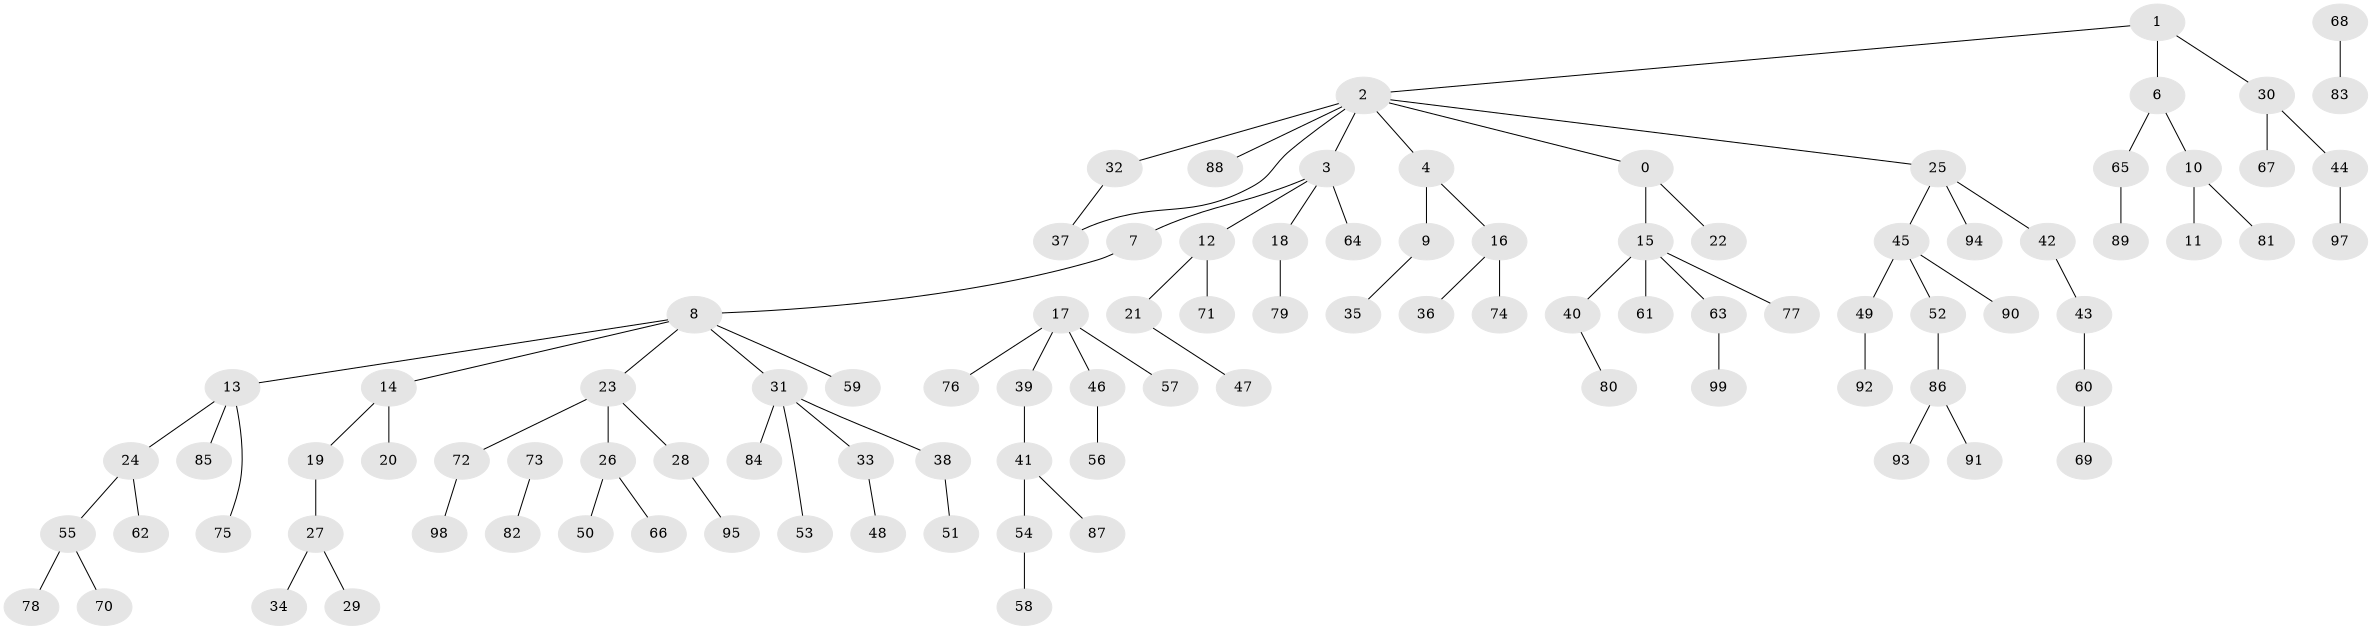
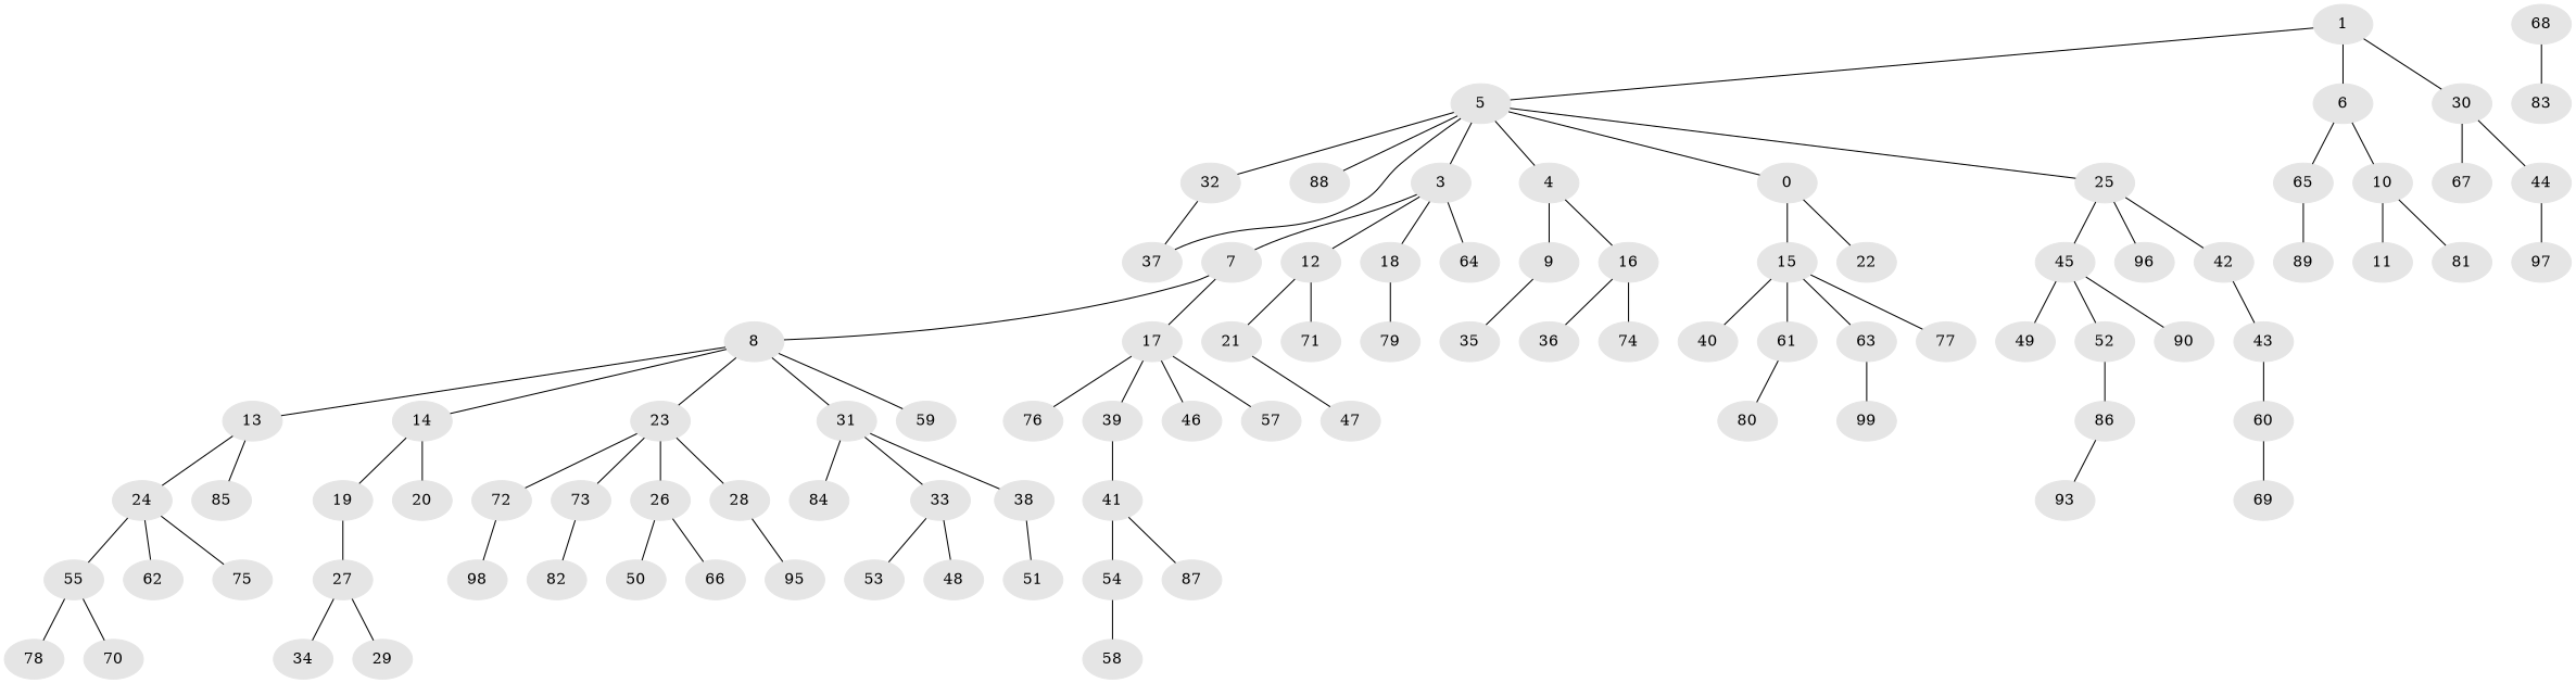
  graph {
    node [color=gray90 style=filled]
    1
-   2
+   2 [label=5]
    6
    30
    3
    4
    n7 [label=0]
    25
    32
    88
    37
    10
    65
    44
    67
    7
    12
    18
    64
    9
    16
    15
    22
    42
    45
-   94
+   94 [label=96]
    68
    83
    8
    17
    21
    71
    79
    35
    36
    74
    40
    61
    63
    77
    11
    81
    89
    13
    14
    23
    31
    59
    39
    46
    57
    76
    24
    85
    19
    20
    26
    28
    72
    73
    33
    38
    84
    47
    55
    62
    75
    27
    80
    n70 [label=99]
    41
-   56
    29
    34
    50
    66
    95
    98
    82
    70
    78
    43
    49
    52
    90
    97
    48
    53
    51
    54
    87
    58
    60
    69
-   92
    86
-   91
    93
    1 -- 2
    1 -- 6
    1 -- 30
    2 -- 3
    2 -- 4
    2 -- n7
    2 -- 25
    2 -- 32
    2 -- 88
    2 -- 37
    6 -- 10
    6 -- 65
    30 -- 44
    30 -- 67
    3 -- 7
    3 -- 12
    3 -- 18
    3 -- 64
    4 -- 9
    4 -- 16
    n7 -- 15
    n7 -- 22
    25 -- 42
    25 -- 45
    25 -- 94
    32 -- 37
    10 -- 11
    10 -- 81
    65 -- 89
    44 -- 97
    7 -- 8
+   7 -- 17
    12 -- 21
    12 -- 71
    18 -- 79
    9 -- 35
    16 -- 36
    16 -- 74
    15 -- 40
    15 -- 61
    15 -- 63
    15 -- 77
    42 -- 43
    45 -- 49
    45 -- 52
    45 -- 90
    68 -- 83
    8 -- 13
    8 -- 14
    8 -- 23
    8 -- 31
    8 -- 59
    17 -- 39
    17 -- 46
    17 -- 57
    17 -- 76
    21 -- 47
-   40 -- 80
+   61 -- 80
    63 -- n70
    13 -- 24
    13 -- 85
    14 -- 19
    14 -- 20
    23 -- 26
    23 -- 28
    23 -- 72
+   23 -- 73
    31 -- 33
    31 -- 38
    31 -- 84
    39 -- 41
-   46 -- 56
    24 -- 55
    24 -- 62
-   13 -- 75
+   24 -- 75
    19 -- 27
    26 -- 50
    26 -- 66
    28 -- 95
    72 -- 98
    73 -- 82
    33 -- 48
-   31 -- 53
+   33 -- 53
    38 -- 51
    55 -- 70
    55 -- 78
    27 -- 29
    27 -- 34
    41 -- 54
    41 -- 87
    43 -- 60
-   49 -- 92
    52 -- 86
    54 -- 58
    60 -- 69
-   86 -- 91
    86 -- 93
  }
